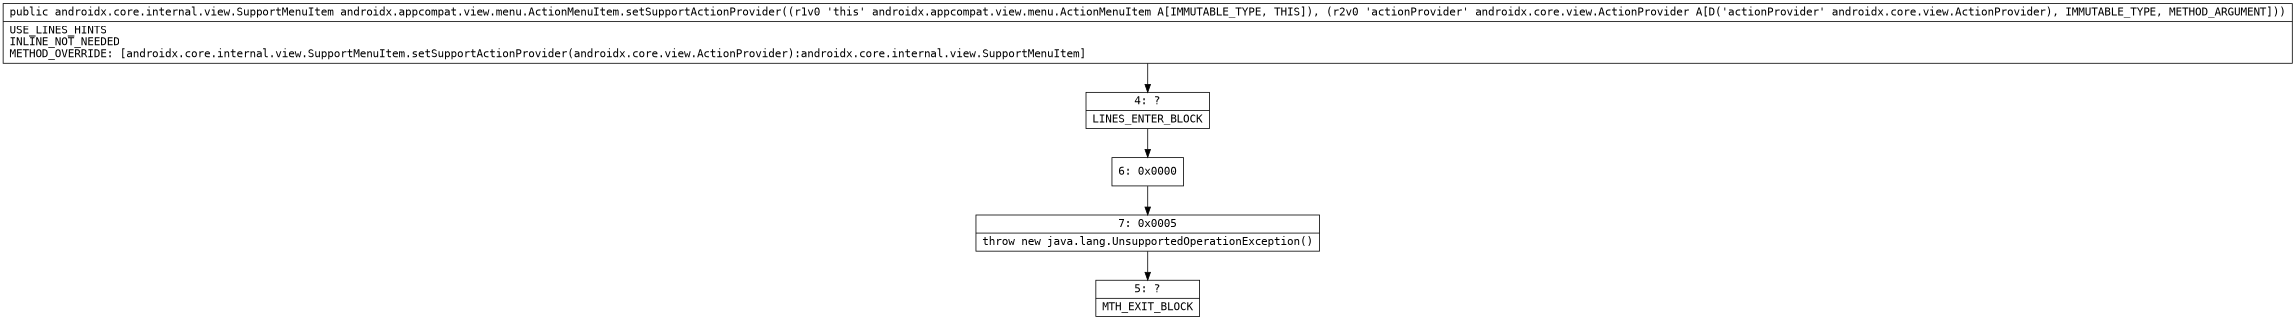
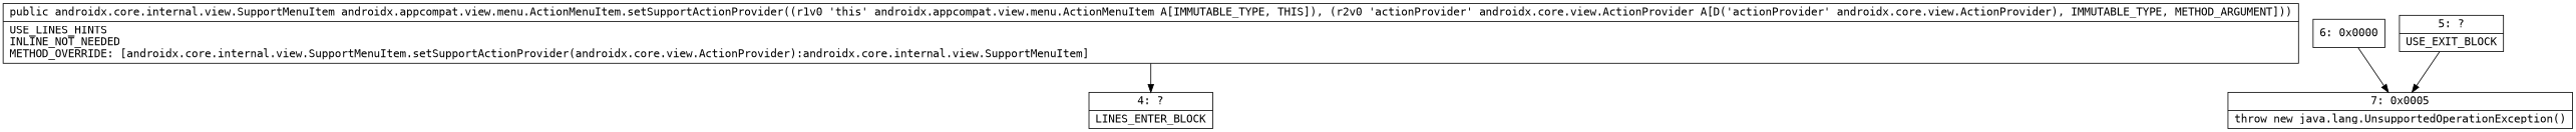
  digraph {
    fontname="DejaVu Sans Mono"
    node [fontname="DejaVu Sans Mono" shape=record]
    edge [fontname="DejaVu Sans Mono"]
    n1 [label="{4\:\ ?|LINES_ENTER_BLOCK\l}"]
    n2 [label="{6\:\ 0x0000}"]
    n3 [label="{7\:\ 0x0005|throw new java.lang.UnsupportedOperationException()\l}"]
-   n4 [label="{5\:\ ?|MTH_EXIT_BLOCK\l}"]
+   n4 [label="{5\:\ ?|USE_EXIT_BLOCK\l}"]
    n5 [label="{public androidx.core.internal.view.SupportMenuItem androidx.appcompat.view.menu.ActionMenuItem.setSupportActionProvider((r1v0 'this' androidx.appcompat.view.menu.ActionMenuItem A[IMMUTABLE_TYPE, THIS]), (r2v0 'actionProvider' androidx.core.view.ActionProvider A[D('actionProvider' androidx.core.view.ActionProvider), IMMUTABLE_TYPE, METHOD_ARGUMENT]))  | USE_LINES_HINTS\lINLINE_NOT_NEEDED\lMETHOD_OVERRIDE: [androidx.core.internal.view.SupportMenuItem.setSupportActionProvider(androidx.core.view.ActionProvider):androidx.core.internal.view.SupportMenuItem]\l}"]
-   n1 -> n2
    n2 -> n3
-   n3 -> n4
+   n4 -> n3
    n5 -> n1
  }
